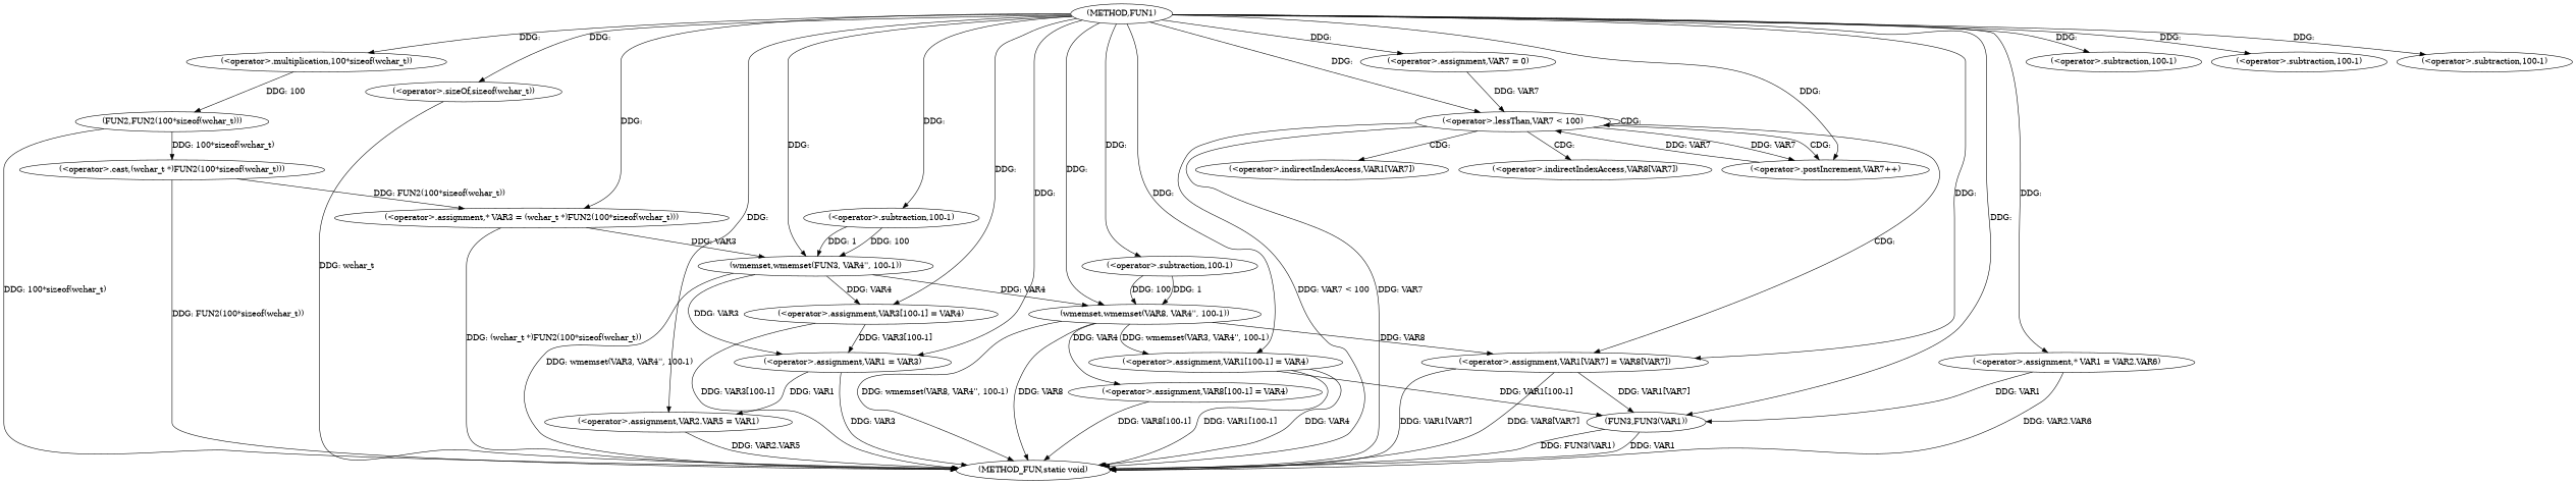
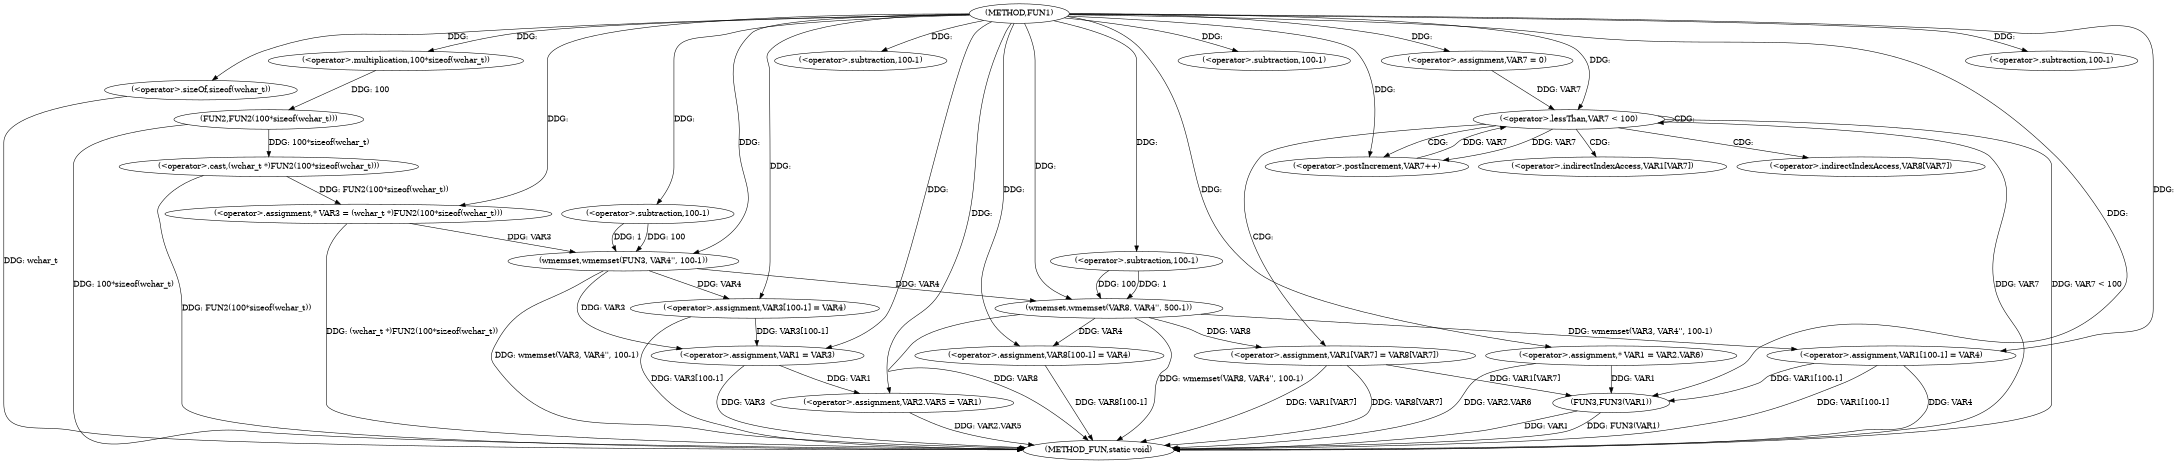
  digraph {
    n1 [label="(METHOD,FUN1)"]
    n2 [label="(<operator>.assignment,* VAR3 = (wchar_t *)FUN2(100*sizeof(wchar_t)))"]
    n3 [label="(<operator>.multiplication,100*sizeof(wchar_t))"]
    n4 [label="(<operator>.sizeOf,sizeof(wchar_t))"]
    n5 [label="(wmemset,wmemset(FUN3, VAR4'', 100-1))"]
    n6 [label="(<operator>.subtraction,100-1)"]
    n7 [label="(<operator>.assignment,VAR3[100-1] = VAR4)"]
    n8 [label="(<operator>.subtraction,100-1)"]
    n9 [label="(<operator>.assignment,VAR1 = VAR3)"]
    n10 [label="(<operator>.assignment,VAR2.VAR5 = VAR1)"]
    n11 [label="(<operator>.assignment,* VAR1 = VAR2.VAR6)"]
-   n12 [label="(wmemset,wmemset(VAR8, VAR4'', 100-1))"]
+   n12 [label="(wmemset,wmemset(VAR8, VAR4'', 500-1))"]
    n13 [label="(<operator>.subtraction,100-1)"]
    n14 [label="(<operator>.assignment,VAR8[100-1] = VAR4)"]
    n15 [label="(<operator>.subtraction,100-1)"]
    n16 [label="(<operator>.assignment,VAR7 = 0)"]
    n17 [label="(<operator>.lessThan,VAR7 < 100)"]
    n18 [label="(<operator>.postIncrement,VAR7++)"]
    n19 [label="(<operator>.assignment,VAR1[100-1] = VAR4)"]
    n20 [label="(<operator>.subtraction,100-1)"]
    n21 [label="(FUN3,FUN3(VAR1))"]
    n22 [label="(METHOD_FUN,static void)"]
    n23 [label="(FUN2,FUN2(100*sizeof(wchar_t)))"]
    n24 [label="(<operator>.assignment,VAR1[VAR7] = VAR8[VAR7])"]
    n25 [label="(<operator>.indirectIndexAccess,VAR1[VAR7])"]
    n26 [label="(<operator>.indirectIndexAccess,VAR8[VAR7])"]
    n27 [label="(<operator>.cast,(wchar_t *)FUN2(100*sizeof(wchar_t)))"]
    n1 -> n2 [label="DDG: "]
    n1 -> n3 [label="DDG: "]
    n1 -> n4 [label="DDG: "]
    n1 -> n5 [label="DDG: "]
    n1 -> n6 [label="DDG: "]
    n1 -> n7 [label="DDG: "]
    n1 -> n8 [label="DDG: "]
    n1 -> n9 [label="DDG: "]
    n1 -> n10 [label="DDG: "]
    n1 -> n11 [label="DDG: "]
    n1 -> n12 [label="DDG: "]
    n1 -> n13 [label="DDG: "]
-   n1 -> n24 [label="DDG: "]
+   n1 -> n14 [label="DDG: "]
    n1 -> n15 [label="DDG: "]
    n1 -> n16 [label="DDG: "]
    n1 -> n17 [label="DDG: "]
    n1 -> n18 [label="DDG: "]
    n1 -> n19 [label="DDG: "]
    n1 -> n20 [label="DDG: "]
    n1 -> n21 [label="DDG: "]
    n2 -> n5 [label="DDG: VAR3"]
    n2 -> n22 [label="DDG: (wchar_t *)FUN2(100*sizeof(wchar_t))"]
    n3 -> n23 [label="DDG: 100"]
    n4 -> n22 [label="DDG: wchar_t"]
    n5 -> n7 [label="DDG: VAR4"]
    n5 -> n9 [label="DDG: VAR3"]
    n5 -> n12 [label="DDG: VAR4"]
    n5 -> n22 [label="DDG: wmemset(VAR3, VAR4'', 100-1)"]
    n6 -> n5 [label="DDG: 100"]
    n6 -> n5 [label="DDG: 1"]
    n7 -> n9 [label="DDG: VAR3[100-1]"]
    n7 -> n22 [label="DDG: VAR3[100-1]"]
    n9 -> n10 [label="DDG: VAR1"]
    n9 -> n22 [label="DDG: VAR3"]
    n10 -> n22 [label="DDG: VAR2.VAR5"]
    n11 -> n21 [label="DDG: VAR1"]
    n11 -> n22 [label="DDG: VAR2.VAR6"]
    n12 -> n14 [label="DDG: VAR4"]
    n12 -> n19 [label="DDG: wmemset(VAR3, VAR4'', 100-1)"]
    n12 -> n22 [label="DDG: wmemset(VAR8, VAR4'', 100-1)"]
    n12 -> n22 [label="DDG: VAR8"]
    n12 -> n24 [label="DDG: VAR8"]
    n13 -> n12 [label="DDG: 100"]
    n13 -> n12 [label="DDG: 1"]
    n14 -> n22 [label="DDG: VAR8[100-1]"]
    n16 -> n17 [label="DDG: VAR7"]
    n17 -> n17 [label="CDG: "]
    n17 -> n18 [label="DDG: VAR7"]
    n17 -> n18 [label="CDG: "]
    n17 -> n22 [label="DDG: VAR7"]
    n17 -> n22 [label="DDG: VAR7 < 100"]
    n17 -> n24 [label="CDG: "]
    n17 -> n25 [label="CDG: "]
    n17 -> n26 [label="CDG: "]
    n18 -> n17 [label="DDG: VAR7"]
    n19 -> n21 [label="DDG: VAR1[100-1]"]
    n19 -> n22 [label="DDG: VAR4"]
    n19 -> n22 [label="DDG: VAR1[100-1]"]
    n21 -> n22 [label="DDG: VAR1"]
    n21 -> n22 [label="DDG: FUN3(VAR1)"]
    n23 -> n22 [label="DDG: 100*sizeof(wchar_t)"]
    n23 -> n27 [label="DDG: 100*sizeof(wchar_t)"]
    n24 -> n21 [label="DDG: VAR1[VAR7]"]
    n24 -> n22 [label="DDG: VAR8[VAR7]"]
    n24 -> n22 [label="DDG: VAR1[VAR7]"]
    n27 -> n2 [label="DDG: FUN2(100*sizeof(wchar_t))"]
    n27 -> n22 [label="DDG: FUN2(100*sizeof(wchar_t))"]
  }
